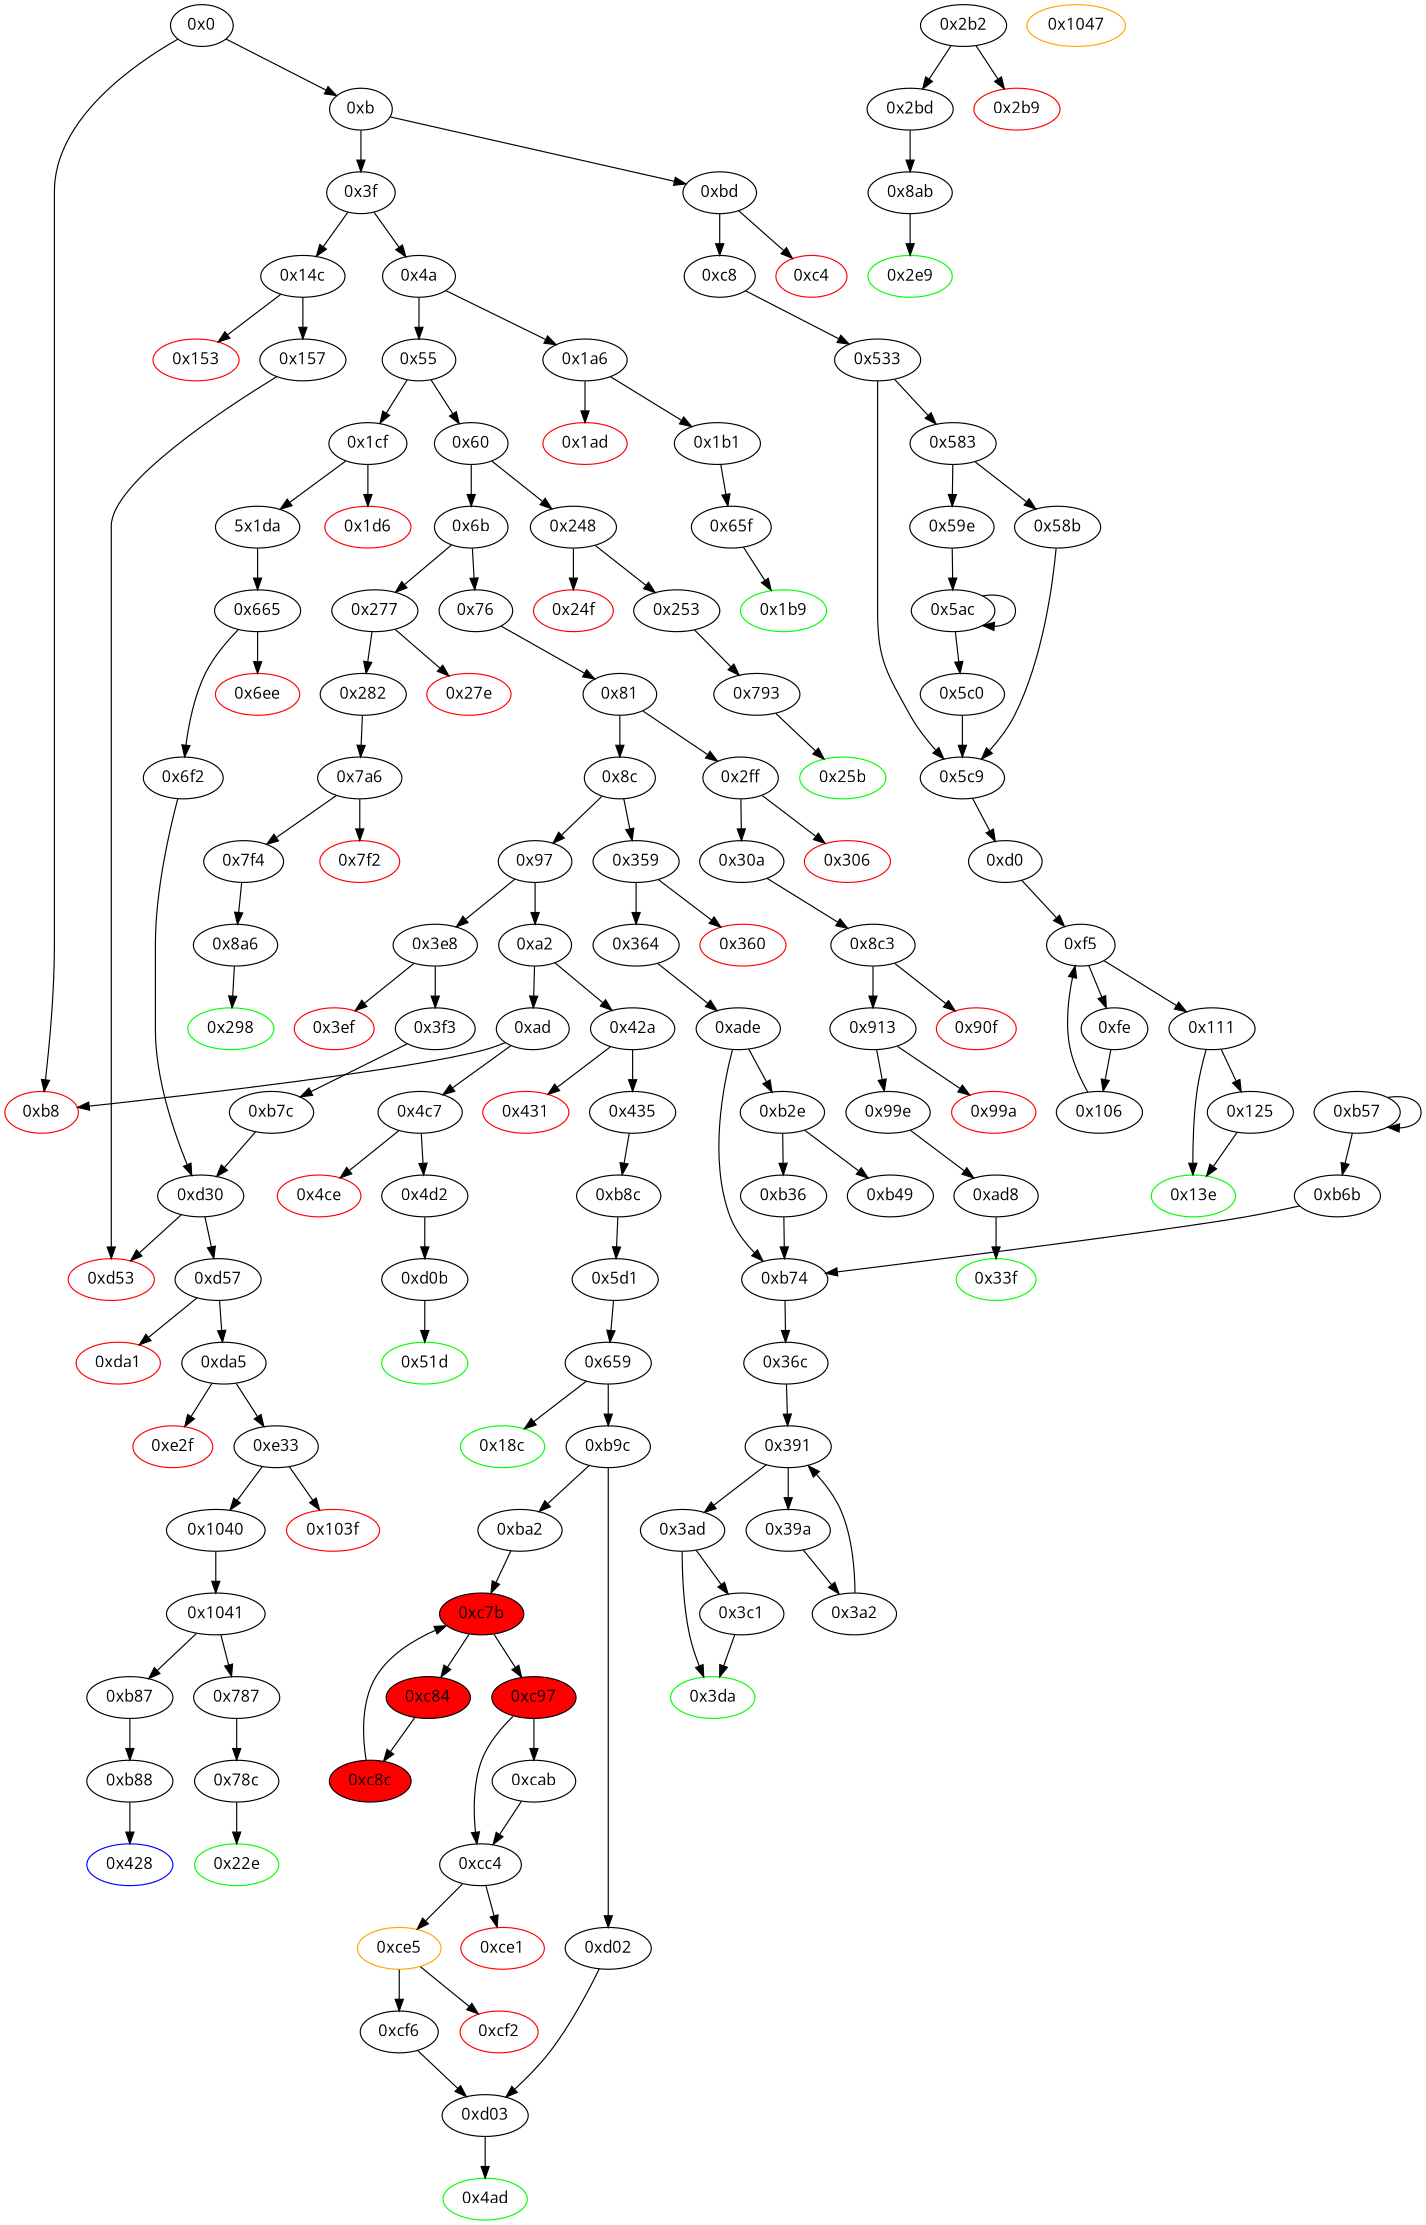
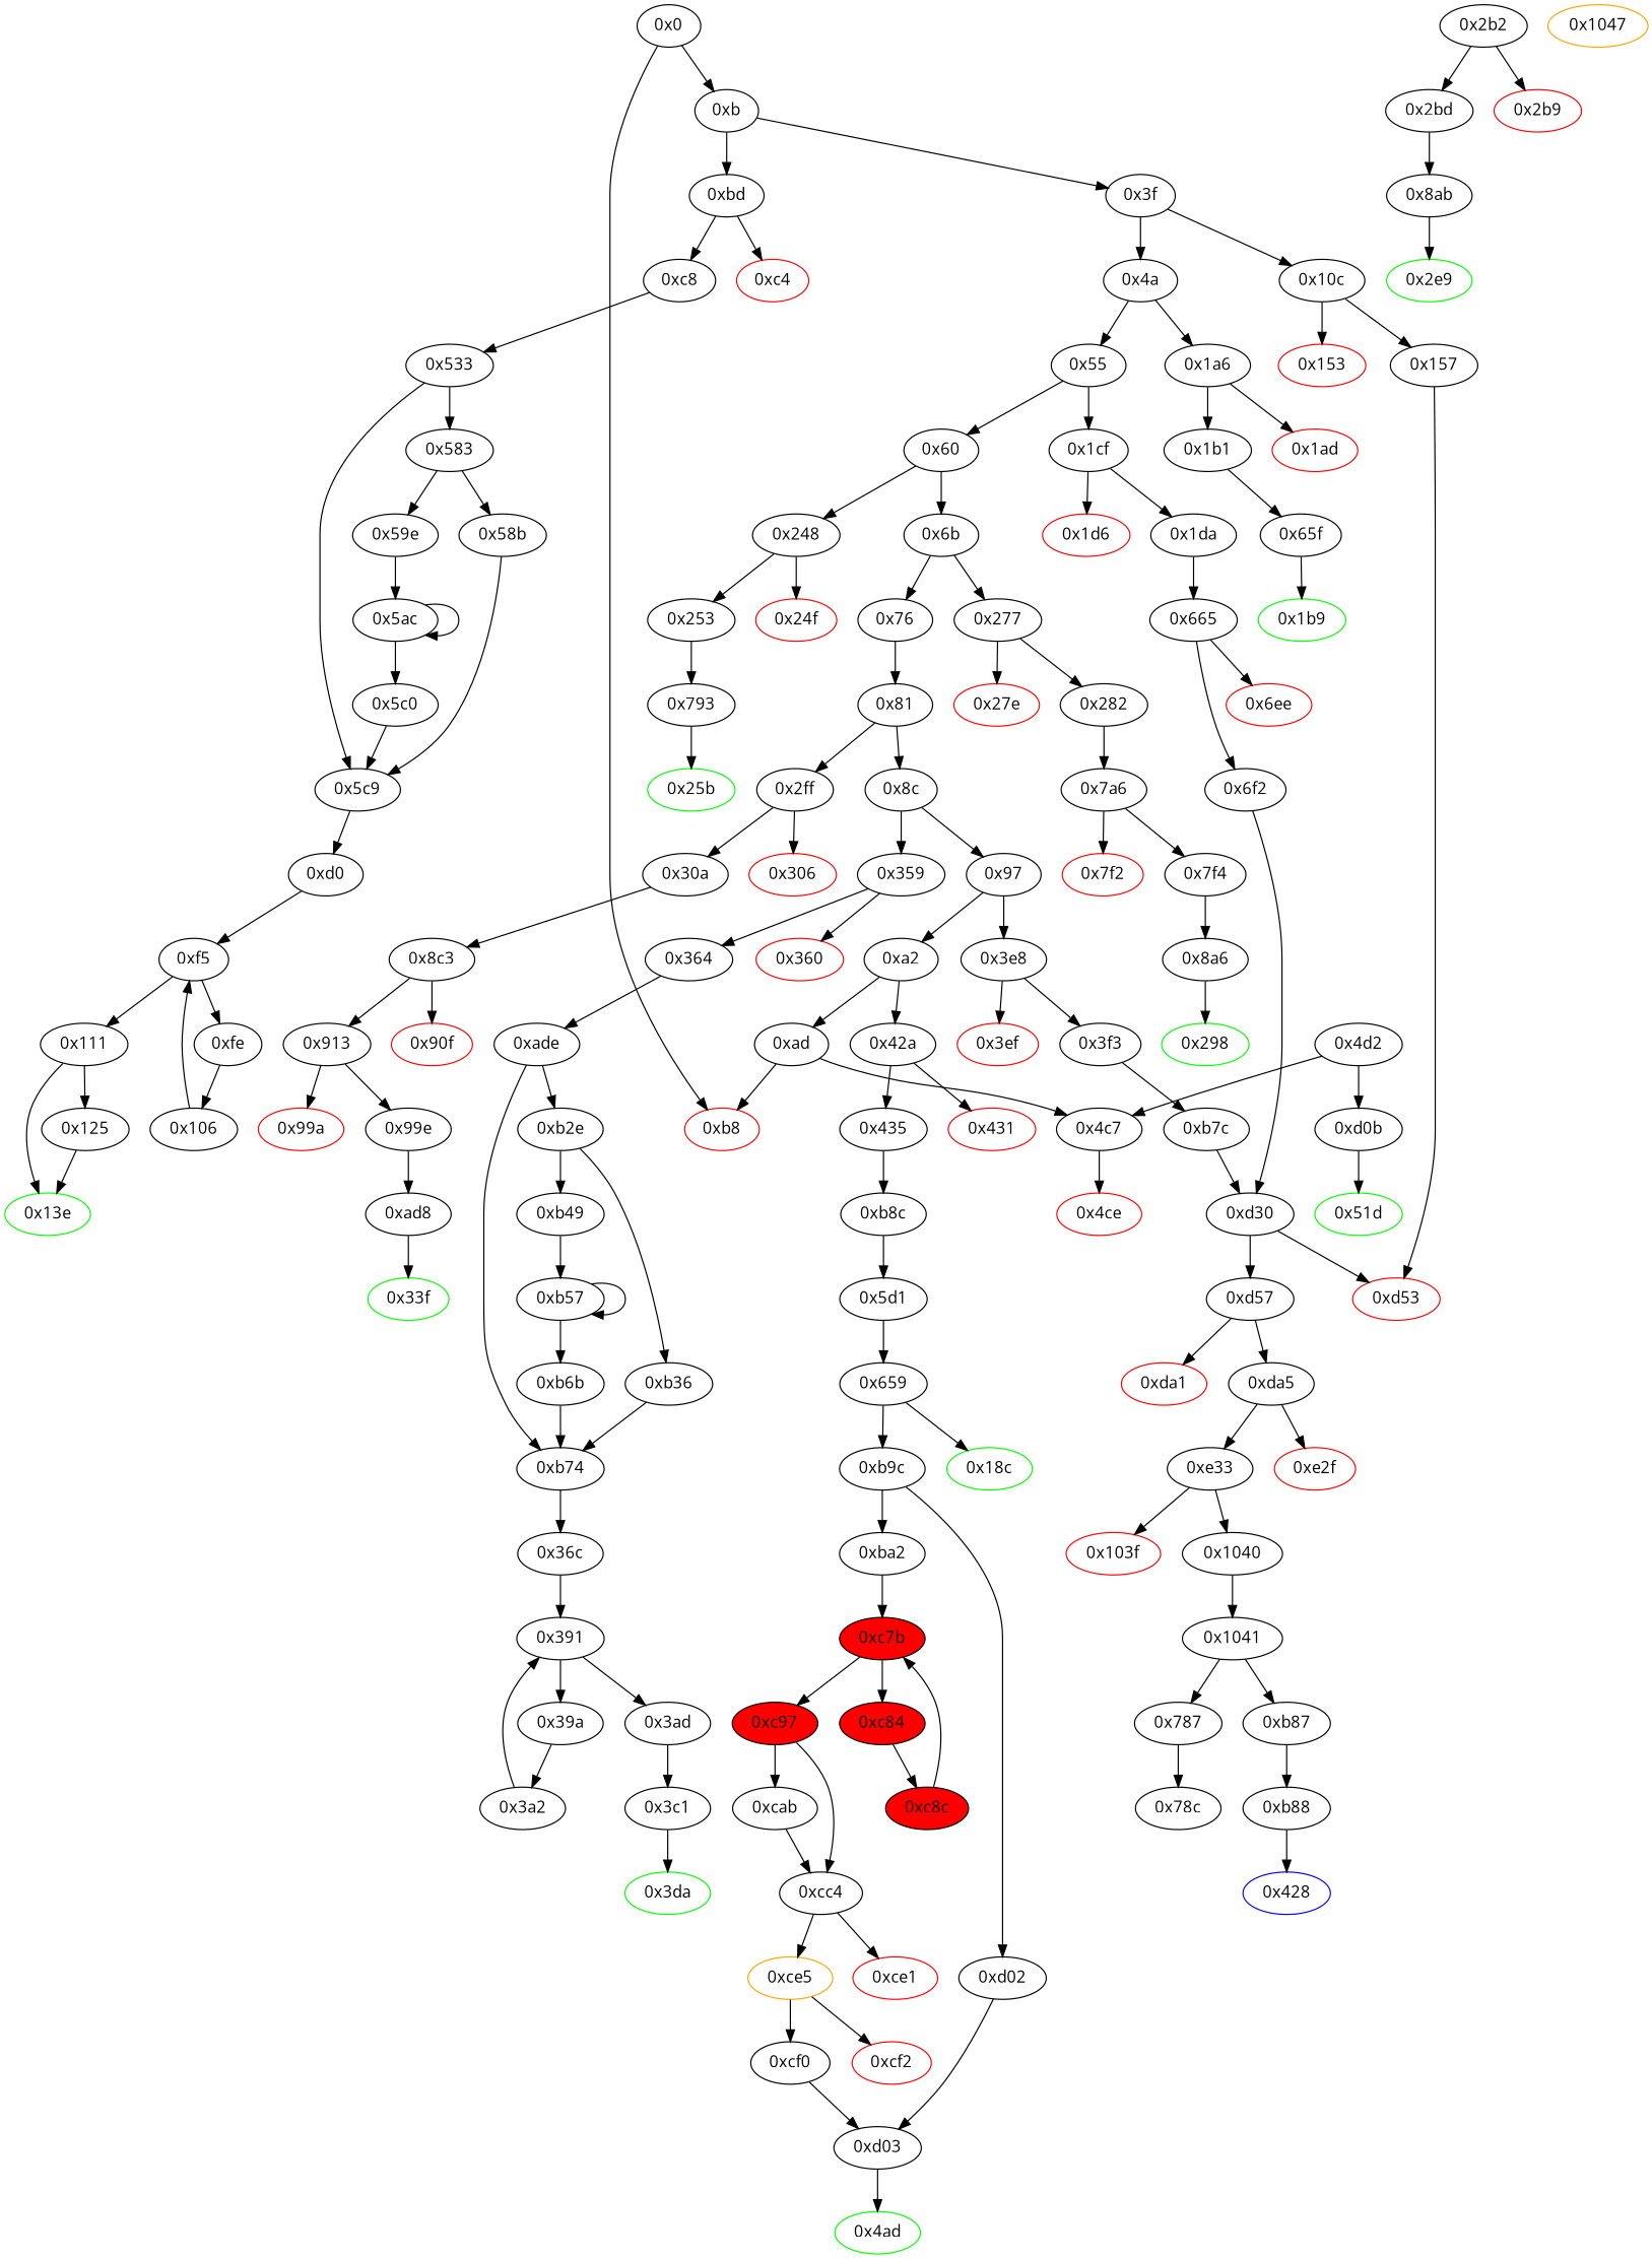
  digraph {
    fontname="Open Sans"
    node [fillcolor=white fontname="Open Sans" style=filled]
    edge [fontname="Open Sans"]
    "0x5c0"
    "0x5c9"
    "0xd0"
    "0x3da" [color=green]
    "0x3c1"
    "0x55"
    "0x1cf"
    "0x60"
-   "0x1da" [label="5x1da"]
+   "0x1da"
    "0x1d6" [color=red]
    "0x6b"
    "0x248"
    "0x81"
    "0x8c"
    "0x2ff"
    "0x97"
    "0x359"
    "0x30a"
    "0x306" [color=red]
    n20 [label="0x7f4"]
    "0x8a6"
    "0x298" [color=green]
    "0x2b2"
    "0x2bd"
    "0x2b9" [color=red]
    "0x8ab"
    "0xb8" [color=red]
    "0xad"
    "0x4c7"
    "0x4ce" [color=red]
    "0x4d2"
    "0x0"
    "0xb"
    "0x3f"
    "0xbd"
    "0x153" [color=red]
-   "0x14c"
+   "0x14c" [label="0x10c"]
    "0x157"
    "0xd53" [color=red]
    "0x8c3"
    "0x913"
    "0x90f" [color=red]
    "0xc8c" [fillcolor=red]
    "0xc7b" [fillcolor=red]
    "0xc97" [fillcolor=red]
    "0xc84" [fillcolor=red]
    "0xcc4"
    "0xcab"
    "0x99e"
    "0x99a" [color=red]
    "0x2e9" [color=green]
    "0x533"
    "0x583"
    "0x59e"
    "0x58b"
    "0xad8"
    "0x33f" [color=green]
    "0x665"
    "0x6f2"
    "0xd30"
    "0xd57"
    "0x1b9" [color=green]
    "0x4a"
    "0xc8"
    "0xc4" [color=red]
    "0x5ac"
    "0xe2f" [color=red]
    "0x4ad" [color=green]
    "0xd03"
    "0xce5" [color=orange]
-   "0xcf6"
+   "0xcf6" [label="0xcf0"]
    "0xcf2" [color=red]
    "0x277"
    "0x76"
    "0x282"
    "0x27e" [color=red]
    "0x1047" [color=orange]
    "0x1040"
    "0x1041"
    "0xb87"
    "0x787"
    "0x6ee" [color=red]
    "0x7f2" [color=red]
    "0x431" [color=red]
    "0x18c" [color=green]
    "0xda1" [color=red]
    "0x24f" [color=red]
    "0xb9c"
    "0xba2"
    "0xd02"
    "0xe33"
    "0x103f" [color=red]
    "0x253"
    "0x13e" [color=green]
    "0x51d" [color=green]
    "0x3e8"
    "0xa2"
    "0x3ef" [color=red]
    "0x3f3"
    "0x42a"
    "0x391"
    "0x3ad"
    "0x39a"
    "0x3a2"
    "0xb8c"
    "0x5d1"
    "0x659"
    "0x111"
    "0x125"
    "0x1a6"
    "0x1ad" [color=red]
    "0x1b1"
    "0xb74"
    "0x36c"
    "0xb6b"
    "0x364"
    "0x360" [color=red]
    "0x7a6"
    "0xb7c"
    "0x435"
    "0x25b" [color=green]
    "0xfe"
    "0x106"
    "0xf5"
    "0xb36"
    "0xb2e"
    "0xb49"
    "0xb57"
    "0xce1" [color=red]
    "0x793"
    "0xb88"
    "0x78c"
    "0xade"
    "0xda5"
-   "0x22e" [color=green]
    "0x65f"
    "0x428" [color=blue]
    "0xd0b"
    "0x5c0" -> "0x5c9"
    "0x5c9" -> "0xd0"
    "0xd0" -> "0xf5"
    "0x3c1" -> "0x3da"
    "0x55" -> "0x1cf"
    "0x55" -> "0x60"
    "0x1cf" -> "0x1da"
    "0x1cf" -> "0x1d6"
    "0x60" -> "0x6b"
    "0x60" -> "0x248"
    "0x1da" -> "0x665"
    "0x6b" -> "0x277"
    "0x6b" -> "0x76"
    "0x248" -> "0x24f"
    "0x248" -> "0x253"
    "0x81" -> "0x8c"
    "0x81" -> "0x2ff"
    "0x8c" -> "0x97"
    "0x8c" -> "0x359"
    "0x2ff" -> "0x30a"
    "0x2ff" -> "0x306"
    "0x97" -> "0x3e8"
    "0x97" -> "0xa2"
    "0x359" -> "0x364"
    "0x359" -> "0x360"
    "0x30a" -> "0x8c3"
    n20 -> "0x8a6"
    "0x8a6" -> "0x298"
    "0x2b2" -> "0x2bd"
    "0x2b2" -> "0x2b9"
    "0x2bd" -> "0x8ab"
    "0x8ab" -> "0x2e9"
    "0xad" -> "0xb8"
    "0xad" -> "0x4c7"
    "0x4c7" -> "0x4ce"
-   "0x4c7" -> "0x4d2"
+   "0x4d2" -> "0x4c7"
    "0x4d2" -> "0xd0b"
    "0x0" -> "0xb8"
    "0x0" -> "0xb"
    "0xb" -> "0x3f"
    "0xb" -> "0xbd"
    "0x3f" -> "0x14c"
    "0x3f" -> "0x4a"
    "0xbd" -> "0xc8"
    "0xbd" -> "0xc4"
    "0x14c" -> "0x153"
    "0x14c" -> "0x157"
    "0x157" -> "0xd53"
    "0x8c3" -> "0x913"
    "0x8c3" -> "0x90f"
    "0x913" -> "0x99e"
    "0x913" -> "0x99a"
    "0xc8c" -> "0xc7b"
    "0xc7b" -> "0xc97"
    "0xc7b" -> "0xc84"
    "0xc97" -> "0xcc4"
    "0xc97" -> "0xcab"
    "0xc84" -> "0xc8c"
    "0xcc4" -> "0xce5"
    "0xcc4" -> "0xce1"
    "0xcab" -> "0xcc4"
    "0x99e" -> "0xad8"
    "0x533" -> "0x5c9"
    "0x533" -> "0x583"
    "0x583" -> "0x59e"
    "0x583" -> "0x58b"
    "0x59e" -> "0x5ac"
    "0x58b" -> "0x5c9"
    "0xad8" -> "0x33f"
    "0x665" -> "0x6f2"
    "0x665" -> "0x6ee"
    "0x6f2" -> "0xd30"
    "0xd30" -> "0xd53"
    "0xd30" -> "0xd57"
    "0xd57" -> "0xda1"
    "0xd57" -> "0xda5"
    "0x4a" -> "0x55"
    "0x4a" -> "0x1a6"
    "0xc8" -> "0x533"
    "0x5ac" -> "0x5c0"
    "0x5ac" -> "0x5ac"
    "0xd03" -> "0x4ad"
    "0xce5" -> "0xcf6"
    "0xce5" -> "0xcf2"
    "0xcf6" -> "0xd03"
    "0x277" -> "0x282"
    "0x277" -> "0x27e"
    "0x76" -> "0x81"
    "0x282" -> "0x7a6"
    "0x1040" -> "0x1041"
    "0x1041" -> "0xb87"
    "0x1041" -> "0x787"
    "0xb87" -> "0xb88"
    "0x787" -> "0x78c"
    "0xb9c" -> "0xba2"
    "0xb9c" -> "0xd02"
    "0xba2" -> "0xc7b"
    "0xd02" -> "0xd03"
    "0xe33" -> "0x1040"
    "0xe33" -> "0x103f"
    "0x253" -> "0x793"
    "0x3e8" -> "0x3ef"
    "0x3e8" -> "0x3f3"
    "0xa2" -> "0xad"
    "0xa2" -> "0x42a"
    "0x3f3" -> "0xb7c"
    "0x42a" -> "0x431"
    "0x42a" -> "0x435"
    "0x391" -> "0x3ad"
    "0x391" -> "0x39a"
-   "0x3ad" -> "0x3da"
    "0x3ad" -> "0x3c1"
    "0x39a" -> "0x3a2"
    "0x3a2" -> "0x391"
    "0xb8c" -> "0x5d1"
    "0x5d1" -> "0x659"
    "0x659" -> "0x18c"
    "0x659" -> "0xb9c"
    "0x111" -> "0x13e"
    "0x111" -> "0x125"
    "0x125" -> "0x13e"
    "0x1a6" -> "0x1ad"
    "0x1a6" -> "0x1b1"
    "0x1b1" -> "0x65f"
    "0xb74" -> "0x36c"
    "0x36c" -> "0x391"
    "0xb6b" -> "0xb74"
    "0x364" -> "0xade"
    "0x7a6" -> n20
    "0x7a6" -> "0x7f2"
    "0xb7c" -> "0xd30"
    "0x435" -> "0xb8c"
    "0xfe" -> "0x106"
    "0x106" -> "0xf5"
    "0xf5" -> "0x111"
    "0xf5" -> "0xfe"
    "0xb36" -> "0xb74"
    "0xb2e" -> "0xb36"
    "0xb2e" -> "0xb49"
+   "0xb49" -> "0xb57"
    "0xb57" -> "0xb6b"
    "0xb57" -> "0xb57"
    "0x793" -> "0x25b"
    "0xb88" -> "0x428"
-   "0x78c" -> "0x22e"
    "0xade" -> "0xb74"
    "0xade" -> "0xb2e"
    "0xda5" -> "0xe2f"
    "0xda5" -> "0xe33"
    "0x65f" -> "0x1b9"
    "0xd0b" -> "0x51d"
  }
